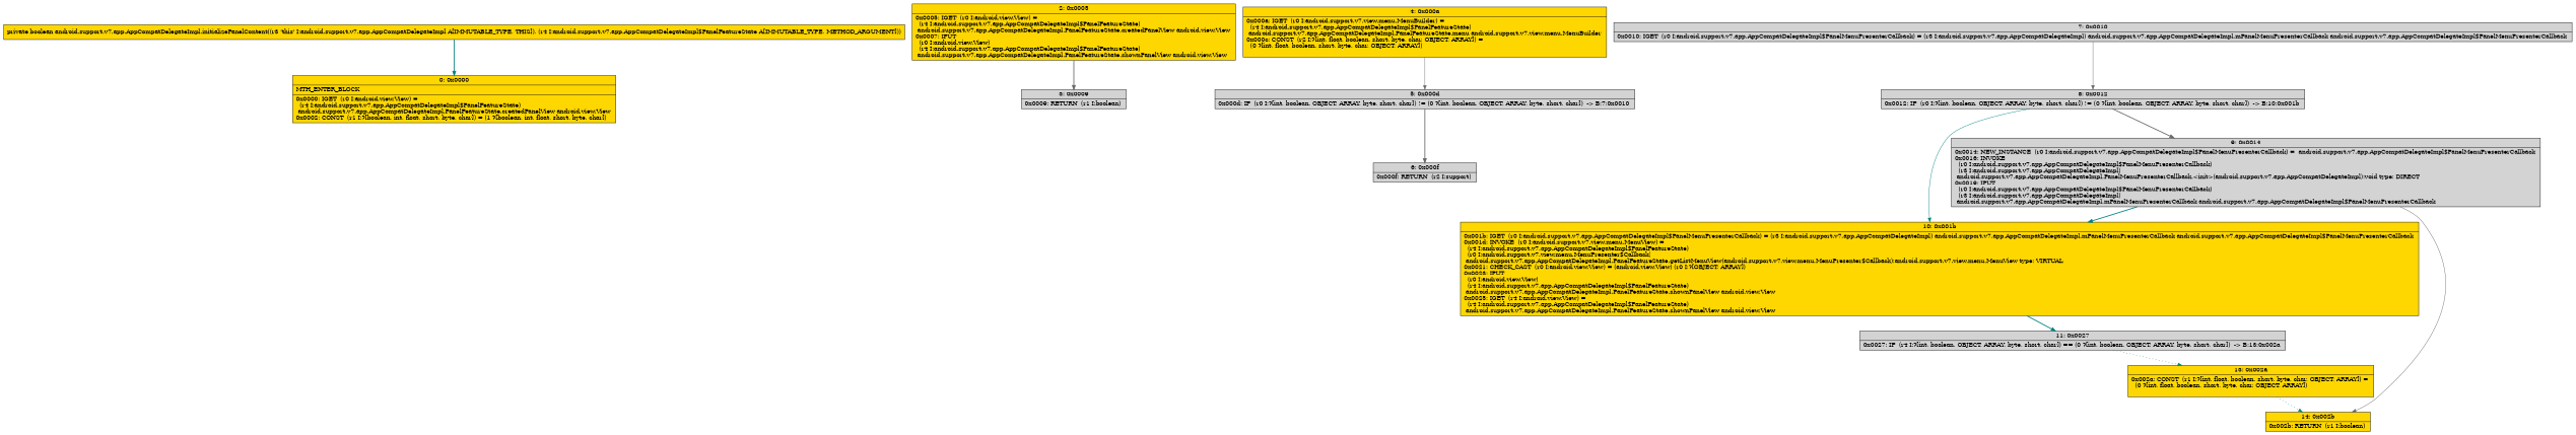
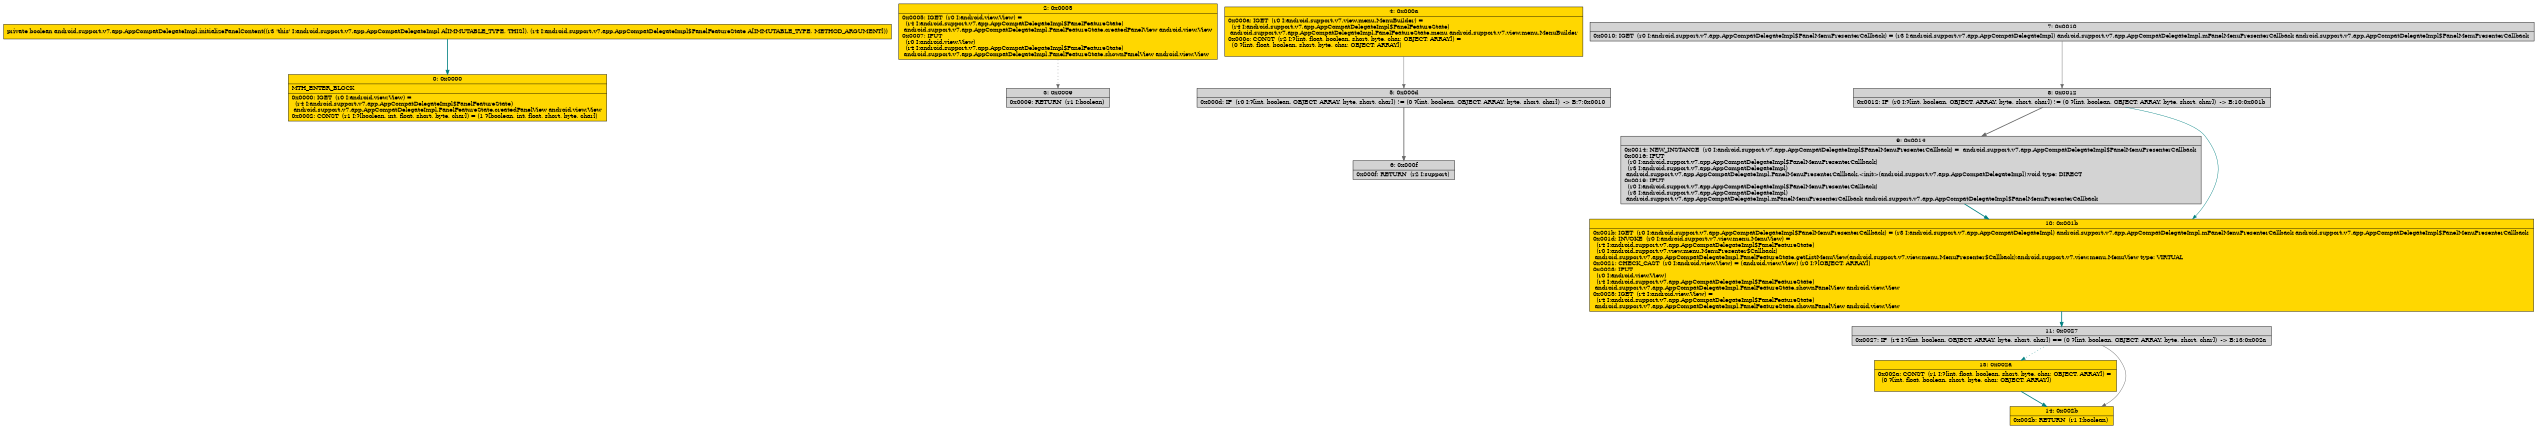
  digraph {
    node [fillcolor=gold shape=record style=filled]
    edge [color=gray40 style=bold]
    n1 [label="{0\:\ 0x0000|MTH_ENTER_BLOCK\l|0x0000: IGET  (r0 I:android.view.View) = \l  (r4 I:android.support.v7.app.AppCompatDelegateImpl$PanelFeatureState)\l android.support.v7.app.AppCompatDelegateImpl.PanelFeatureState.createdPanelView android.view.View \l0x0002: CONST  (r1 I:?[boolean, int, float, short, byte, char]) = (1 ?[boolean, int, float, short, byte, char]) \l}"]
    n2 [label="{2\:\ 0x0005|0x0005: IGET  (r0 I:android.view.View) = \l  (r4 I:android.support.v7.app.AppCompatDelegateImpl$PanelFeatureState)\l android.support.v7.app.AppCompatDelegateImpl.PanelFeatureState.createdPanelView android.view.View \l0x0007: IPUT  \l  (r0 I:android.view.View)\l  (r4 I:android.support.v7.app.AppCompatDelegateImpl$PanelFeatureState)\l android.support.v7.app.AppCompatDelegateImpl.PanelFeatureState.shownPanelView android.view.View \l}"]
    n3 [fillcolor=lightgrey label="{3\:\ 0x0009|0x0009: RETURN  (r1 I:boolean) \l}"]
    n4 [label="{4\:\ 0x000a|0x000a: IGET  (r0 I:android.support.v7.view.menu.MenuBuilder) = \l  (r4 I:android.support.v7.app.AppCompatDelegateImpl$PanelFeatureState)\l android.support.v7.app.AppCompatDelegateImpl.PanelFeatureState.menu android.support.v7.view.menu.MenuBuilder \l0x000c: CONST  (r2 I:?[int, float, boolean, short, byte, char, OBJECT, ARRAY]) = \l  (0 ?[int, float, boolean, short, byte, char, OBJECT, ARRAY])\l \l}"]
    n5 [fillcolor=lightgrey label="{5\:\ 0x000d|0x000d: IF  (r0 I:?[int, boolean, OBJECT, ARRAY, byte, short, char]) != (0 ?[int, boolean, OBJECT, ARRAY, byte, short, char])  \-\> B:7:0x0010 \l}"]
    n6 [fillcolor=lightgrey label="{6\:\ 0x000f|0x000f: RETURN  (r2 I:support) \l}"]
    n7 [fillcolor=lightgrey label="{7\:\ 0x0010|0x0010: IGET  (r0 I:android.support.v7.app.AppCompatDelegateImpl$PanelMenuPresenterCallback) = (r3 I:android.support.v7.app.AppCompatDelegateImpl) android.support.v7.app.AppCompatDelegateImpl.mPanelMenuPresenterCallback android.support.v7.app.AppCompatDelegateImpl$PanelMenuPresenterCallback \l}"]
    n8 [fillcolor=lightgrey label="{8\:\ 0x0012|0x0012: IF  (r0 I:?[int, boolean, OBJECT, ARRAY, byte, short, char]) != (0 ?[int, boolean, OBJECT, ARRAY, byte, short, char])  \-\> B:10:0x001b \l}"]
-   n9 [fillcolor=lightgrey label="{9\:\ 0x0014|0x0014: NEW_INSTANCE  (r0 I:android.support.v7.app.AppCompatDelegateImpl$PanelMenuPresenterCallback) =  android.support.v7.app.AppCompatDelegateImpl$PanelMenuPresenterCallback \l0x0016: INVOKE  \l  (r0 I:android.support.v7.app.AppCompatDelegateImpl$PanelMenuPresenterCallback)\l  (r3 I:android.support.v7.app.AppCompatDelegateImpl)\l android.support.v7.app.AppCompatDelegateImpl.PanelMenuPresenterCallback.\<init\>(android.support.v7.app.AppCompatDelegateImpl):void type: DIRECT \l0x0019: IPUT  \l  (r0 I:android.support.v7.app.AppCompatDelegateImpl$PanelMenuPresenterCallback)\l  (r3 I:android.support.v7.app.AppCompatDelegateImpl)\l android.support.v7.app.AppCompatDelegateImpl.mPanelMenuPresenterCallback android.support.v7.app.AppCompatDelegateImpl$PanelMenuPresenterCallback \l}"]
+   n9 [fillcolor=lightgrey label="{9\:\ 0x0014|0x0014: NEW_INSTANCE  (r0 I:android.support.v7.app.AppCompatDelegateImpl$PanelMenuPresenterCallback) =  android.support.v7.app.AppCompatDelegateImpl$PanelMenuPresenterCallback \l0x0016: IPUT  \l  (r0 I:android.support.v7.app.AppCompatDelegateImpl$PanelMenuPresenterCallback)\l  (r3 I:android.support.v7.app.AppCompatDelegateImpl)\l android.support.v7.app.AppCompatDelegateImpl.PanelMenuPresenterCallback.\<init\>(android.support.v7.app.AppCompatDelegateImpl):void type: DIRECT \l0x0019: IPUT  \l  (r0 I:android.support.v7.app.AppCompatDelegateImpl$PanelMenuPresenterCallback)\l  (r3 I:android.support.v7.app.AppCompatDelegateImpl)\l android.support.v7.app.AppCompatDelegateImpl.mPanelMenuPresenterCallback android.support.v7.app.AppCompatDelegateImpl$PanelMenuPresenterCallback \l}"]
    n10 [label="{10\:\ 0x001b|0x001b: IGET  (r0 I:android.support.v7.app.AppCompatDelegateImpl$PanelMenuPresenterCallback) = (r3 I:android.support.v7.app.AppCompatDelegateImpl) android.support.v7.app.AppCompatDelegateImpl.mPanelMenuPresenterCallback android.support.v7.app.AppCompatDelegateImpl$PanelMenuPresenterCallback \l0x001d: INVOKE  (r0 I:android.support.v7.view.menu.MenuView) = \l  (r4 I:android.support.v7.app.AppCompatDelegateImpl$PanelFeatureState)\l  (r0 I:android.support.v7.view.menu.MenuPresenter$Callback)\l android.support.v7.app.AppCompatDelegateImpl.PanelFeatureState.getListMenuView(android.support.v7.view.menu.MenuPresenter$Callback):android.support.v7.view.menu.MenuView type: VIRTUAL \l0x0021: CHECK_CAST  (r0 I:android.view.View) = (android.view.View) (r0 I:?[OBJECT, ARRAY]) \l0x0023: IPUT  \l  (r0 I:android.view.View)\l  (r4 I:android.support.v7.app.AppCompatDelegateImpl$PanelFeatureState)\l android.support.v7.app.AppCompatDelegateImpl.PanelFeatureState.shownPanelView android.view.View \l0x0025: IGET  (r4 I:android.view.View) = \l  (r4 I:android.support.v7.app.AppCompatDelegateImpl$PanelFeatureState)\l android.support.v7.app.AppCompatDelegateImpl.PanelFeatureState.shownPanelView android.view.View \l}"]
    n11 [fillcolor=lightgrey label="{11\:\ 0x0027|0x0027: IF  (r4 I:?[int, boolean, OBJECT, ARRAY, byte, short, char]) == (0 ?[int, boolean, OBJECT, ARRAY, byte, short, char])  \-\> B:13:0x002a \l}"]
    n12 [label="{13\:\ 0x002a|0x002a: CONST  (r1 I:?[int, float, boolean, short, byte, char, OBJECT, ARRAY]) = \l  (0 ?[int, float, boolean, short, byte, char, OBJECT, ARRAY])\l \l}"]
    n13 [label="{14\:\ 0x002b|0x002b: RETURN  (r1 I:boolean) \l}"]
    n14 [label="{private boolean android.support.v7.app.AppCompatDelegateImpl.initializePanelContent((r3 'this' I:android.support.v7.app.AppCompatDelegateImpl A[IMMUTABLE_TYPE, THIS]), (r4 I:android.support.v7.app.AppCompatDelegateImpl$PanelFeatureState A[IMMUTABLE_TYPE, METHOD_ARGUMENT])) }"]
-   n2 -> n3
+   n2 -> n3 [style=dotted]
    n4 -> n5 [style=solid]
    n5 -> n6
    n7 -> n8 [style=solid]
    n8 -> n9
    n8 -> n10 [color=teal style=solid]
    n9 -> n10 [color=teal]
    n10 -> n11 [color=teal]
    n11 -> n12 [color=teal style=dotted]
-   n9 -> n13 [style=solid]
-   n12 -> n13 [color=teal style=dotted]
+   n11 -> n13 [style=solid]
+   n12 -> n13 [color=teal]
    n14 -> n1 [color=teal]
  }
